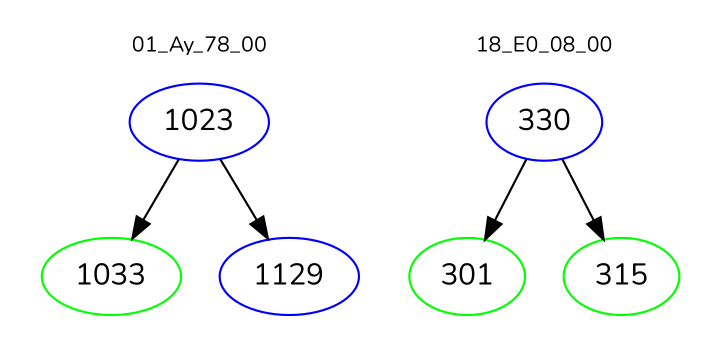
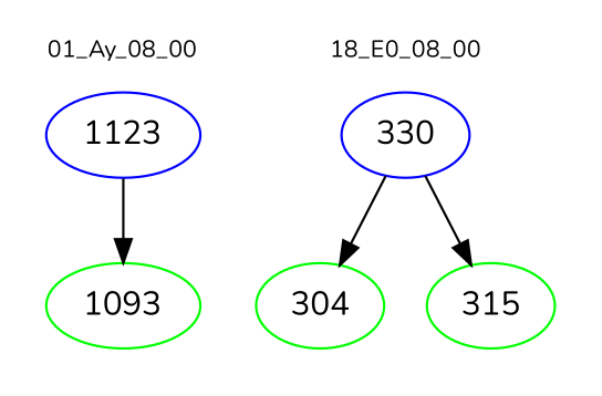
  digraph {
    fontname=Nunito
    node [color=blue fontname=Nunito]
    edge [color=black fontname=Nunito]
-   n1 [label=1023]
-   n2 [color=green label=1033]
-   n3 [label=1129]
+   n1 [label=1123]
+   n2 [color=green label=1093]
    n4 [label=330]
-   n5 [color=green label=301]
+   n5 [color=green label=304]
    n6 [color=green label=315]
    subgraph cluster_1 {
      color=white
      fontsize=10
-     label="01_Ay_78_00"
+     label="01_Ay_08_00"
      n1
      n2
-     n3
    }
    subgraph cluster_2 {
      color=white
      fontsize=10
      label="18_E0_08_00"
      n4
      n5
      n6
    }
    n1 -> n2
-   n1 -> n3
    n4 -> n5
    n4 -> n6
  }
